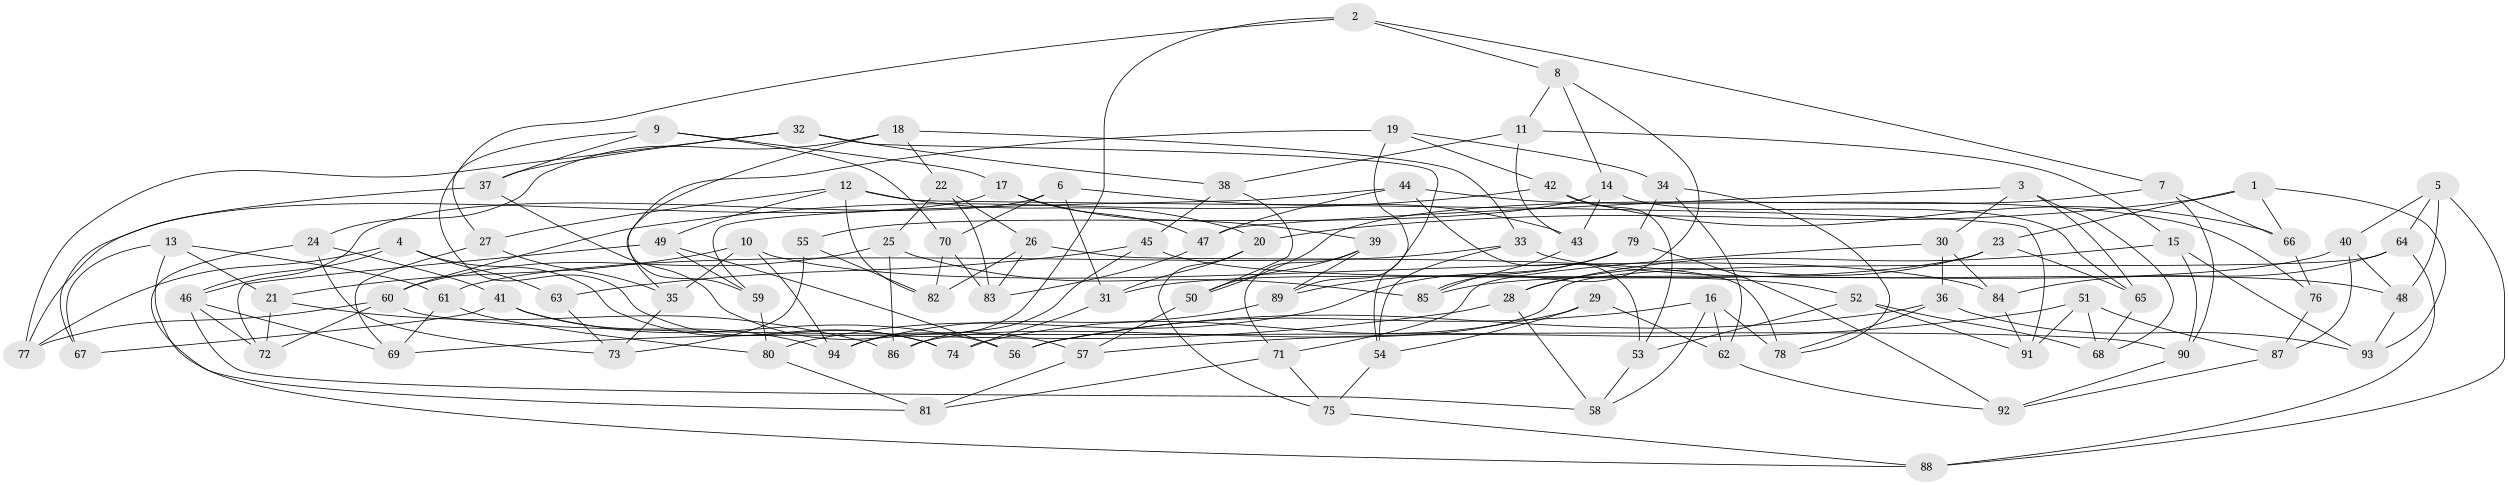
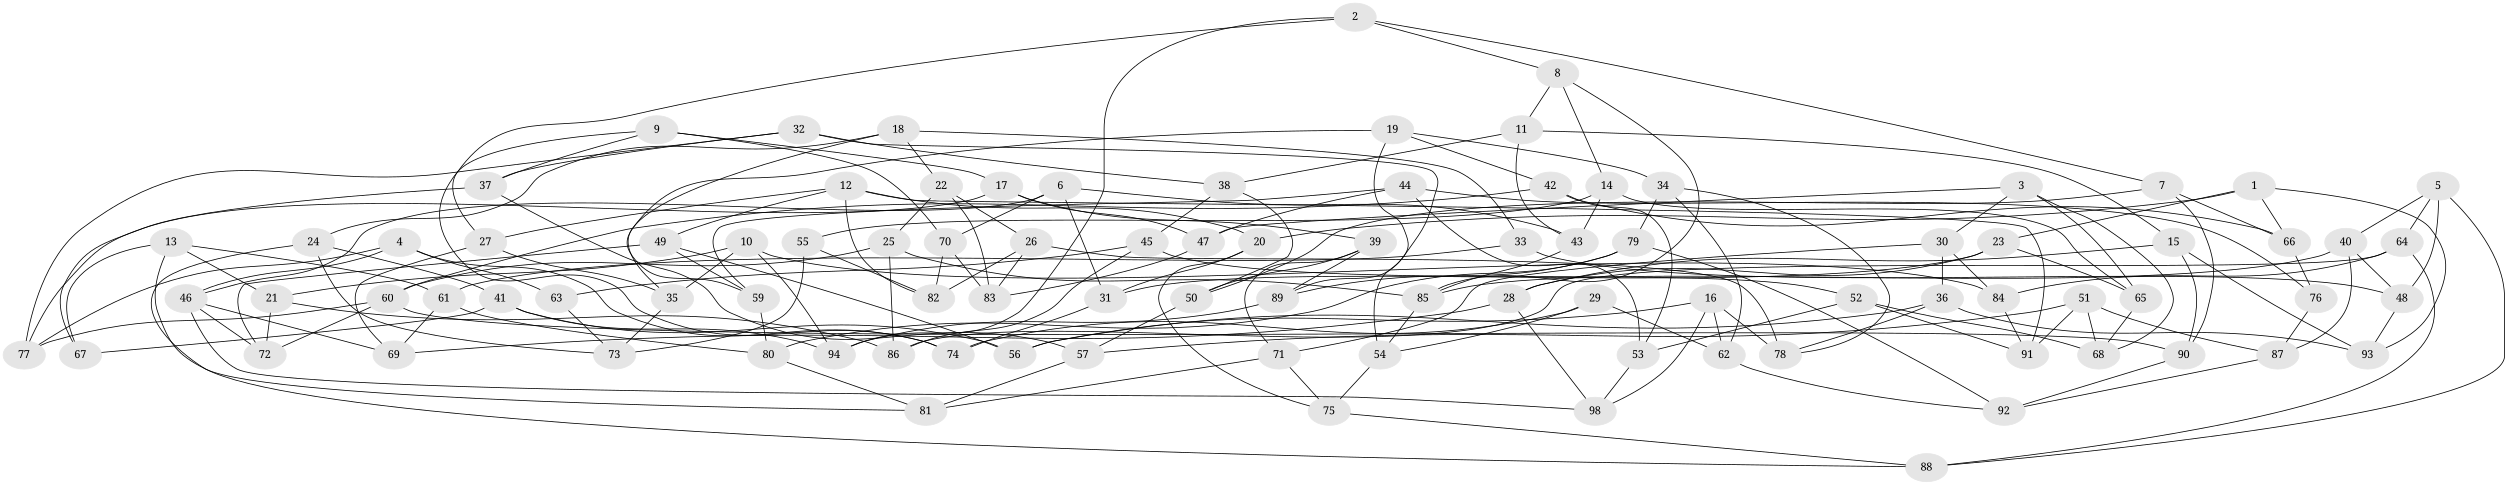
  graph {
    fontname="Noto Serif"
    node [color=gray90 fontname="Noto Serif" style=filled]
    edge [fontname="Noto Serif"]
    1
    20
    23
    66
    93
    31
    75
    65
    28
    76
    2
    7
    8
    27
    94
    50
    90
    11
    14
    85
    35
    69
    3
    30
    47
    68
    84
    36
    71
    83
    4
    46
    63
    74
    77
-   58
+   58 [label=98]
    72
    73
    5
    40
    48
    64
    88
    87
    86
    6
    43
    70
    82
    57
    92
    15
    38
    55
    9
    17
    37
    39
    67
    10
    21
    91
    45
    12
    49
    56
    59
    13
    61
    81
    80
    16
    62
    78
    89
    18
    22
    24
    33
    25
    26
    41
    54
    19
    34
    42
    79
    60
    53
    29
    32
    52
    44
    51
    1 -- 20
    1 -- 23
    1 -- 66
    1 -- 93
    20 -- 31
    20 -- 75
    23 -- 31
    23 -- 65
    23 -- 28
    66 -- 76
    31 -- 74
    75 -- 88
    65 -- 68
    28 -- 69
    28 -- 58
    76 -- 87
    2 -- 7
    2 -- 8
    2 -- 27
    2 -- 94
    7 -- 66
    7 -- 50
    7 -- 90
    8 -- 11
    8 -- 14
    8 -- 85
    27 -- 35
    27 -- 69
    50 -- 57
    90 -- 92
    11 -- 43
    11 -- 15
    11 -- 38
    14 -- 65
    14 -- 43
    14 -- 55
    35 -- 73
    3 -- 65
    3 -- 30
    3 -- 47
    3 -- 68
    30 -- 84
    30 -- 36
    30 -- 71
    47 -- 83
    84 -- 91
    36 -- 93
    36 -- 56
    36 -- 78
    71 -- 75
    71 -- 81
    4 -- 46
    4 -- 63
    4 -- 74
    4 -- 77
    46 -- 69
    46 -- 58
    46 -- 72
    63 -- 73
    5 -- 40
    5 -- 48
    5 -- 64
    5 -- 88
    40 -- 85
    40 -- 48
    40 -- 87
    48 -- 93
    64 -- 84
    64 -- 88
    64 -- 86
    87 -- 92
    6 -- 31
    6 -- 46
    6 -- 43
    6 -- 70
    43 -- 85
    70 -- 83
    70 -- 82
    57 -- 81
    15 -- 93
    15 -- 28
    15 -- 90
    38 -- 50
    38 -- 45
    55 -- 73
    55 -- 82
    9 -- 74
    9 -- 70
    9 -- 17
    9 -- 37
    17 -- 47
    17 -- 77
    17 -- 39
    37 -- 57
    37 -- 67
    39 -- 50
    39 -- 71
    39 -- 89
    10 -- 94
    10 -- 35
    10 -- 84
    10 -- 21
    21 -- 72
    21 -- 86
    45 -- 63
    45 -- 86
    45 -- 52
    12 -- 20
    12 -- 27
    12 -- 82
    12 -- 91
    12 -- 49
    49 -- 72
    49 -- 56
    49 -- 59
    59 -- 80
    13 -- 67
    13 -- 21
    13 -- 61
    13 -- 81
    61 -- 69
    61 -- 80
    80 -- 81
    16 -- 58
    16 -- 56
    16 -- 62
    16 -- 78
    62 -- 92
    89 -- 94
    18 -- 59
    18 -- 22
    18 -- 24
    18 -- 33
    22 -- 83
    22 -- 25
    22 -- 26
    24 -- 73
    24 -- 88
    24 -- 41
    33 -- 48
    33 -- 61
-   33 -- 54
+   85 -- 54
    25 -- 85
    25 -- 86
    25 -- 60
    26 -- 83
    26 -- 82
    26 -- 78
    41 -- 94
    41 -- 67
    41 -- 56
    54 -- 75
    19 -- 35
    19 -- 89
    19 -- 34
    19 -- 42
    34 -- 62
    34 -- 78
    34 -- 79
    42 -- 66
    42 -- 60
    42 -- 53
    79 -- 92
    79 -- 80
    79 -- 89
    60 -- 90
    60 -- 77
    60 -- 72
    53 -- 58
    29 -- 74
    29 -- 62
    29 -- 54
    32 -- 77
    32 -- 38
    32 -- 37
    32 -- 54
    52 -- 68
    52 -- 91
    52 -- 53
    44 -- 76
    44 -- 47
    44 -- 59
    44 -- 53
    51 -- 68
    51 -- 87
    51 -- 57
    51 -- 91
  }
